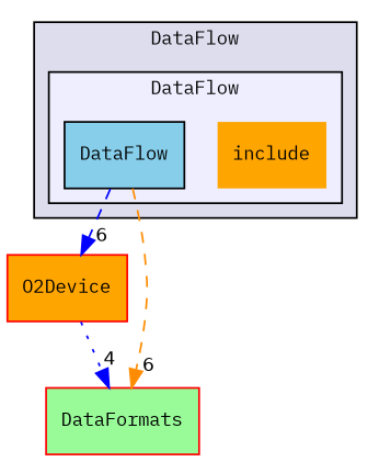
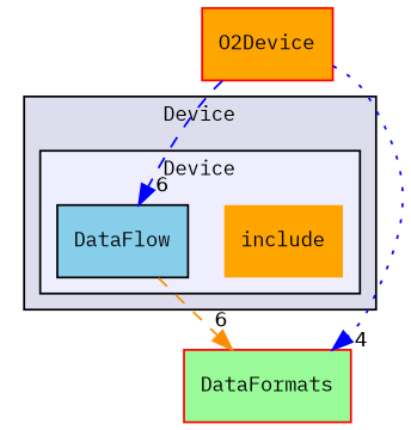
  digraph {
    compound=true
    fontname="IBM Plex Mono"
    node [fontname="IBM Plex Mono" fontsize=10 shape=box style=filled fillcolor=orange color=red]
    edge [headlabel=6 labeldistance=1.5 labelfontname=Helvetica labelfontsize=10 color=blue style=dashed fontname="IBM Plex Mono"]
    n1 [label=include shape=plaintext color=""]
    n2 [color=black fillcolor=skyblue label=DataFlow]
    n3 [label=O2Device]
    n4 [label=DataFormats fillcolor=palegreen]
    subgraph cluster_1 {
      bgcolor="#ddddee"
      fontsize=10
-     label=DataFlow
+     label=Device
      pencolor=black
      subgraph cluster_2 {
        bgcolor="#eeeeff"
        fontsize=10
        pencolor=black
        n1
        n2
      }
    }
-   n2 -> n3
+   n3 -> n2
    n2 -> n4 [color=darkorange]
    n3 -> n4 [headlabel=4 style=dotted]
  }
